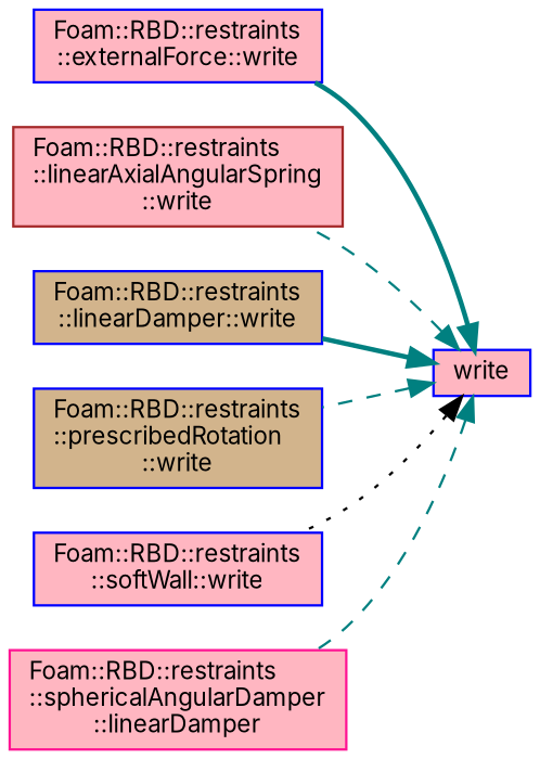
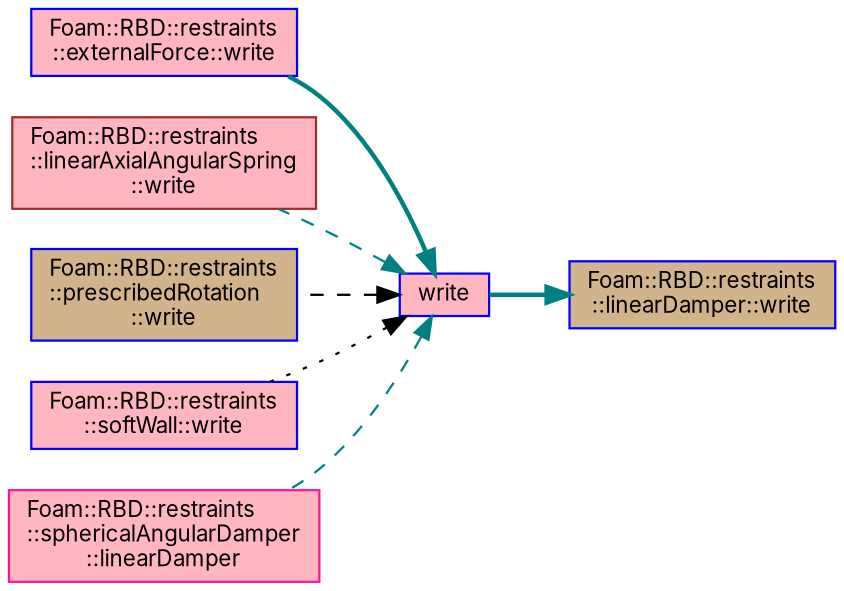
  digraph {
    fontname=Inter
    rankdir=RL
    node [color=blue fillcolor=lightpink fontname=Inter fontsize=10 shape=box style=filled]
    edge [color=teal dir=back fontname=Inter fontsize=10 labelfontname=Helvetica labelfontsize=10 style=dashed]
    n1 [fontcolor=black height=0.2 label=write width=0.4]
    n2 [height=0.2 label="Foam::RBD::restraints\l::externalForce::write" width=0.4]
    n3 [color=brown height=0.2 label="Foam::RBD::restraints\l::linearAxialAngularSpring\l::write" width=0.4]
    n4 [fillcolor=tan height=0.2 label="Foam::RBD::restraints\l::linearDamper::write" width=0.4]
    n5 [fillcolor=tan height=0.2 label="Foam::RBD::restraints\l::prescribedRotation\l::write" width=0.4]
    n6 [height=0.2 label="Foam::RBD::restraints\l::softWall::write" width=0.4]
    n7 [color=deeppink height=0.2 label="Foam::RBD::restraints\l::sphericalAngularDamper\l::linearDamper" width=0.4]
    n1 -> n2 [style=bold]
    n1 -> n3
-   n1 -> n4 [style=bold]
-   n1 -> n5
+   n4 -> n1 [style=bold]
+   n1 -> n5 [color=black]
    n1 -> n6 [color=black style=dotted]
    n1 -> n7
  }
